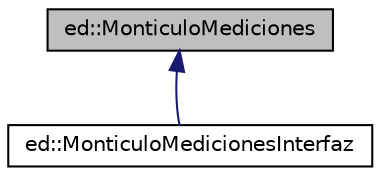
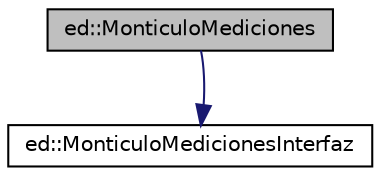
  digraph {
    node [color=black fontname=Helvetica fontsize=10 shape=record style=filled]
    n1 [fillcolor=grey75 fontcolor=black height=0.2 label="ed::MonticuloMediciones" width=0.4]
    n2 [fillcolor=white height=0.2 label="ed::MonticuloMedicionesInterfaz" width=0.4]
-   n1 -> n2 [color=midnightblue dir=back fontname=Helvetica fontsize=10 labelfontname=Helvetica labelfontsize=10 style=solid]
+   n2 -> n1 [color=midnightblue dir=back fontname=Helvetica fontsize=10 labelfontname=Helvetica labelfontsize=10 style=solid]
  }
